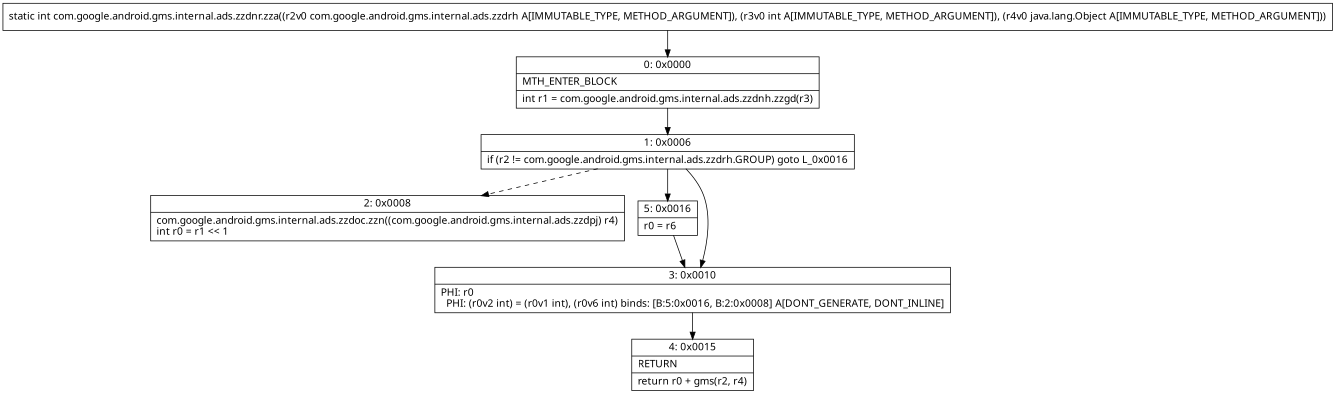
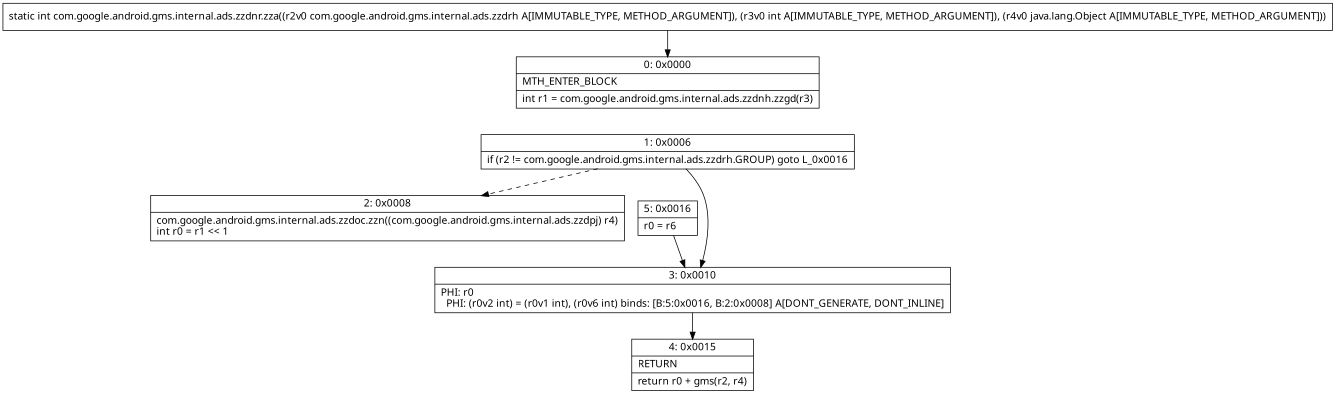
  digraph {
    fontname="Noto Sans"
    node [fontname="Noto Sans" shape=record]
    edge [fontname="Noto Sans"]
    n1 [label="{0\:\ 0x0000|MTH_ENTER_BLOCK\l|int r1 = com.google.android.gms.internal.ads.zzdnh.zzgd(r3)\l}"]
    n2 [label="{1\:\ 0x0006|if (r2 != com.google.android.gms.internal.ads.zzdrh.GROUP) goto L_0x0016\l}"]
    n3 [label="{2\:\ 0x0008|com.google.android.gms.internal.ads.zzdoc.zzn((com.google.android.gms.internal.ads.zzdpj) r4)\lint r0 = r1 \<\< 1\l}"]
    n4 [label="{5\:\ 0x0016|r0 = r6\l}"]
    n5 [label="{3\:\ 0x0010|PHI: r0 \l  PHI: (r0v2 int) = (r0v1 int), (r0v6 int) binds: [B:5:0x0016, B:2:0x0008] A[DONT_GENERATE, DONT_INLINE]\l}"]
    n6 [label="{4\:\ 0x0015|RETURN\l|return r0 + gms(r2, r4)\l}"]
    n7 [label="{static int com.google.android.gms.internal.ads.zzdnr.zza((r2v0 com.google.android.gms.internal.ads.zzdrh A[IMMUTABLE_TYPE, METHOD_ARGUMENT]), (r3v0 int A[IMMUTABLE_TYPE, METHOD_ARGUMENT]), (r4v0 java.lang.Object A[IMMUTABLE_TYPE, METHOD_ARGUMENT])) }"]
-   n1 -> n2
    n2 -> n3 [style=dashed]
-   n2 -> n4
    n2 -> n5
    n4 -> n5
    n5 -> n6
    n7 -> n1
  }
